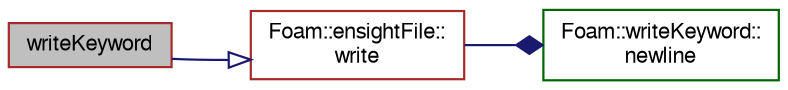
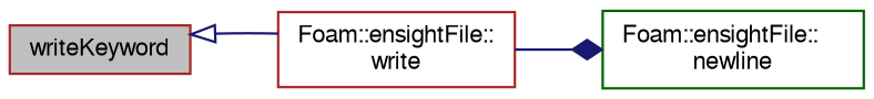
  digraph {
    rankdir=LR
    node [color=brown fontname=FreeSans fontsize=10 shape=record]
    edge [color=midnightblue fontname=FreeSans fontsize=10 labelfontname=FreeSans labelfontsize=10 style=solid]
    n1 [fillcolor=grey75 fontcolor=black height=0.2 label=writeKeyword style=filled width=0.4]
    n2 [height=0.2 label="Foam::ensightFile::\lwrite" width=0.4]
-   n3 [color=darkgreen height=0.2 label="Foam::writeKeyword::\lnewline" width=0.4]
-   n1 -> n2 [arrowhead=onormal]
+   n3 [color=darkgreen height=0.2 label="Foam::ensightFile::\lnewline" width=0.4]
+   n2 -> n1 [arrowhead=onormal]
    n2 -> n3 [arrowhead=diamond]
  }
